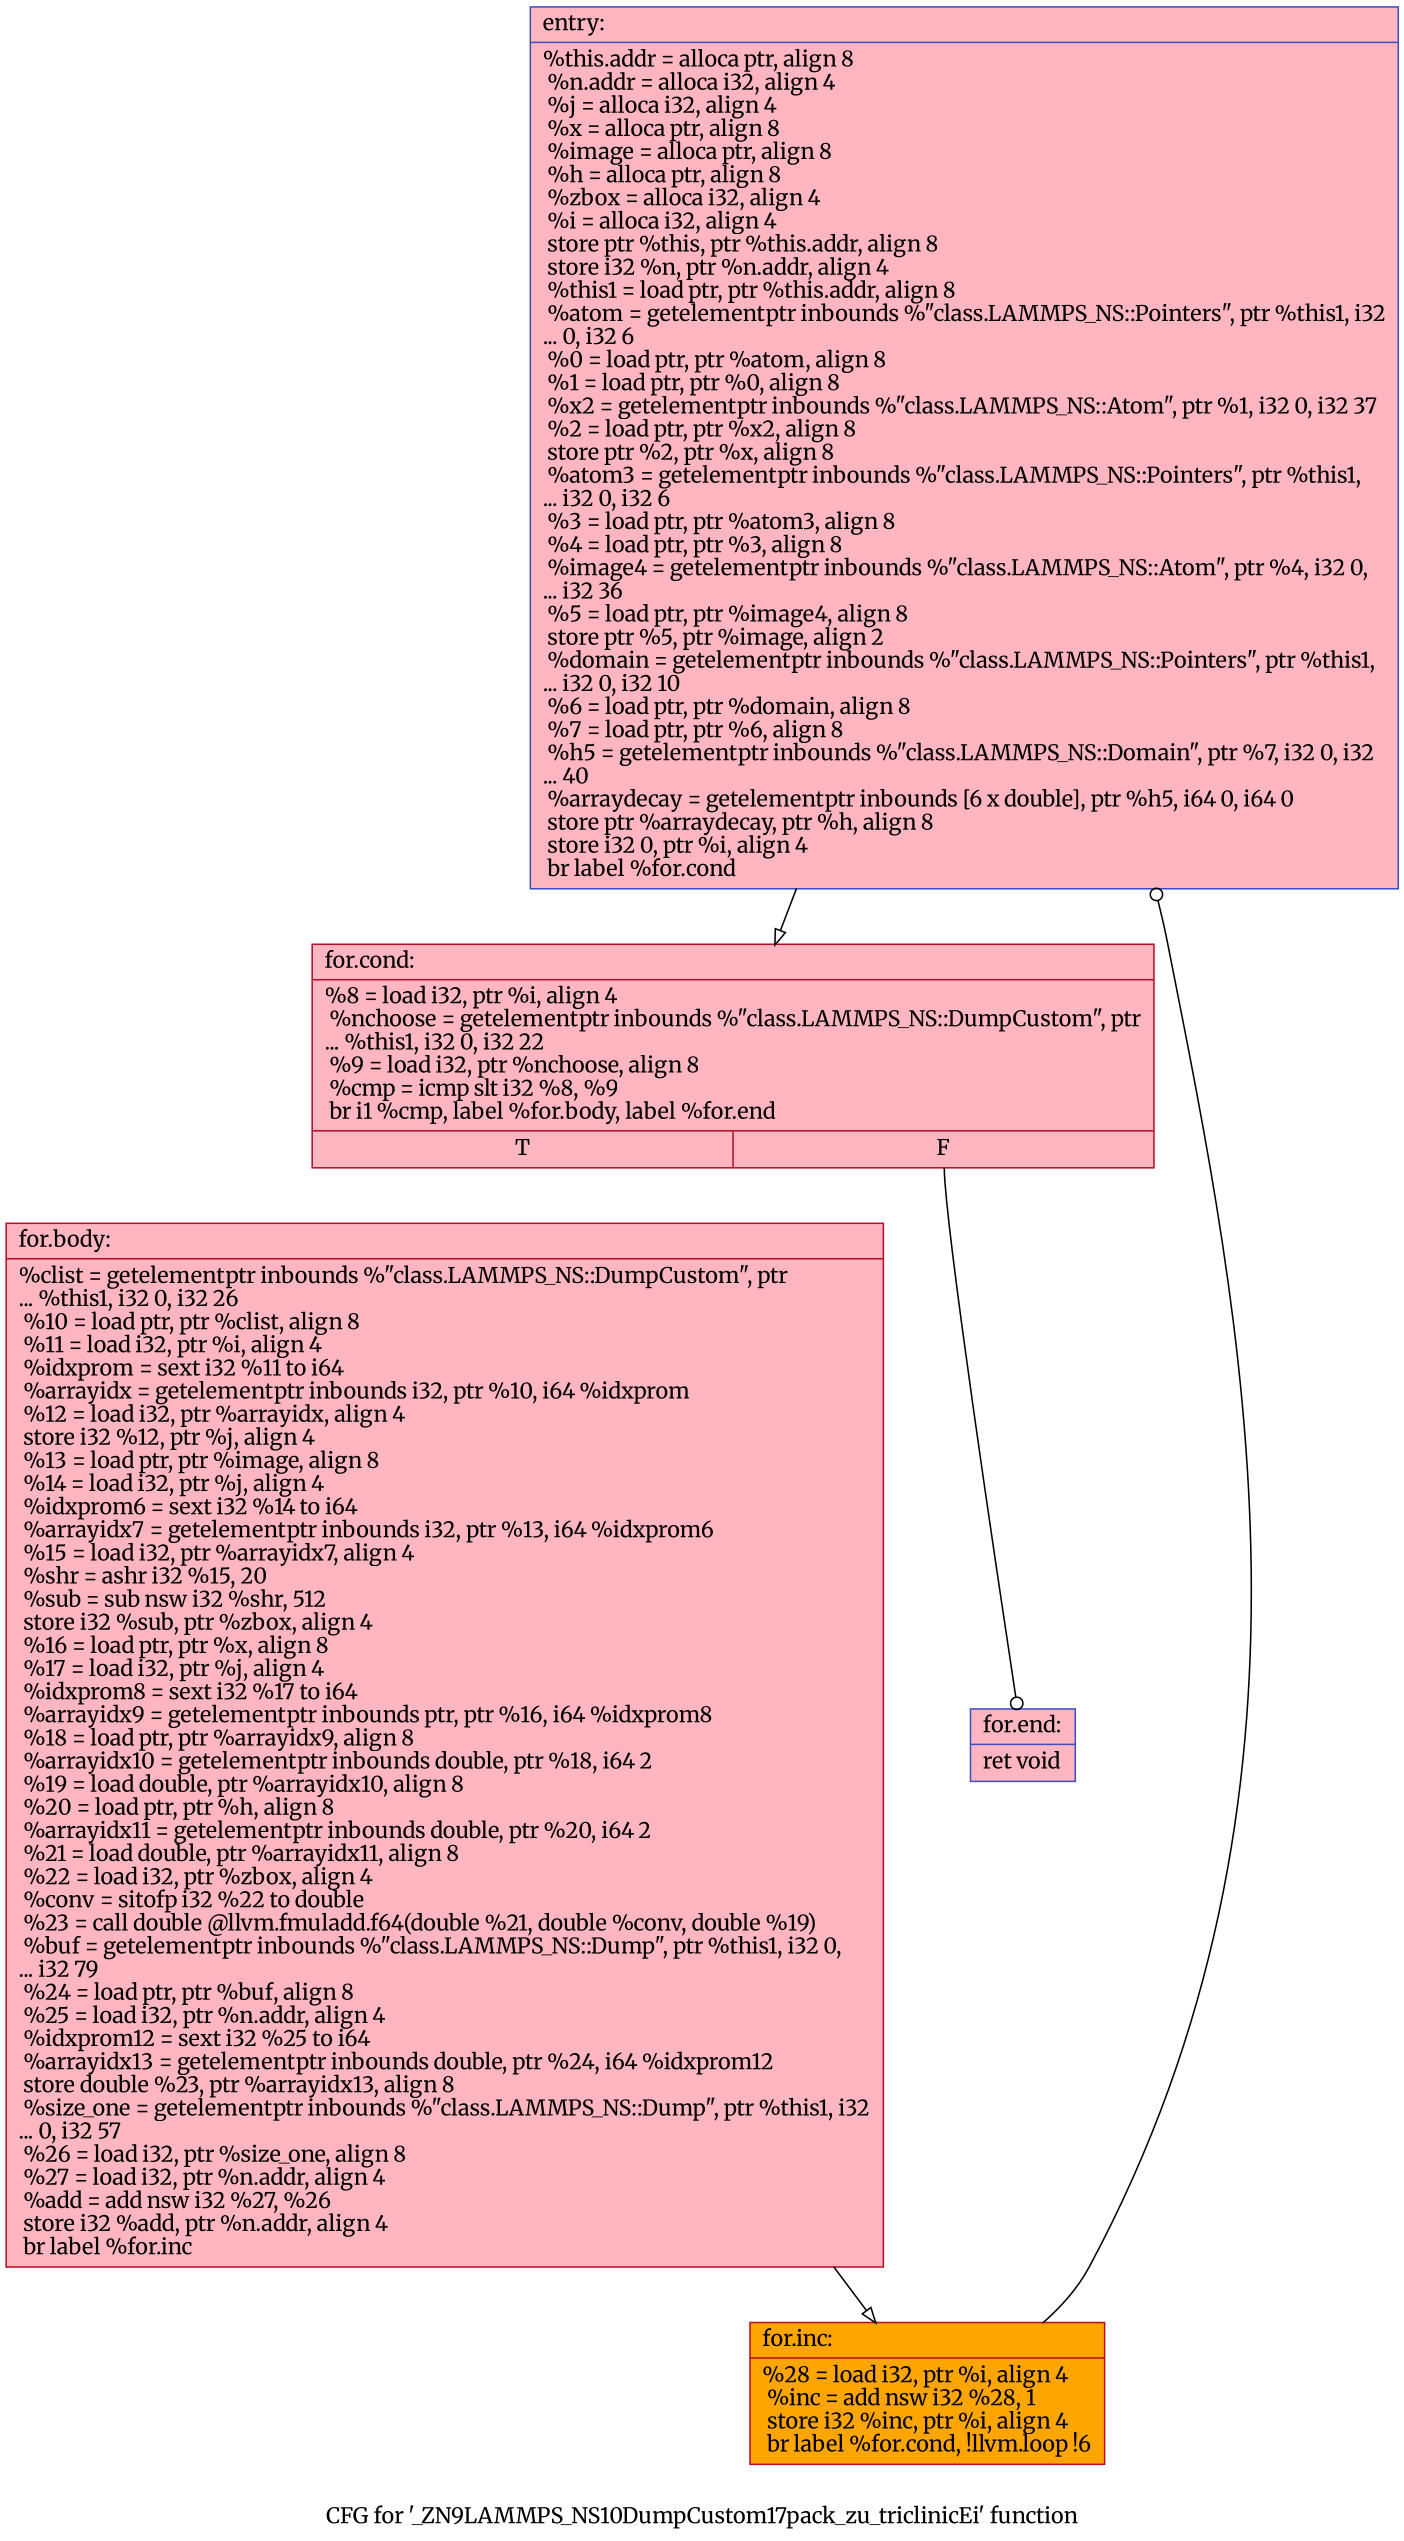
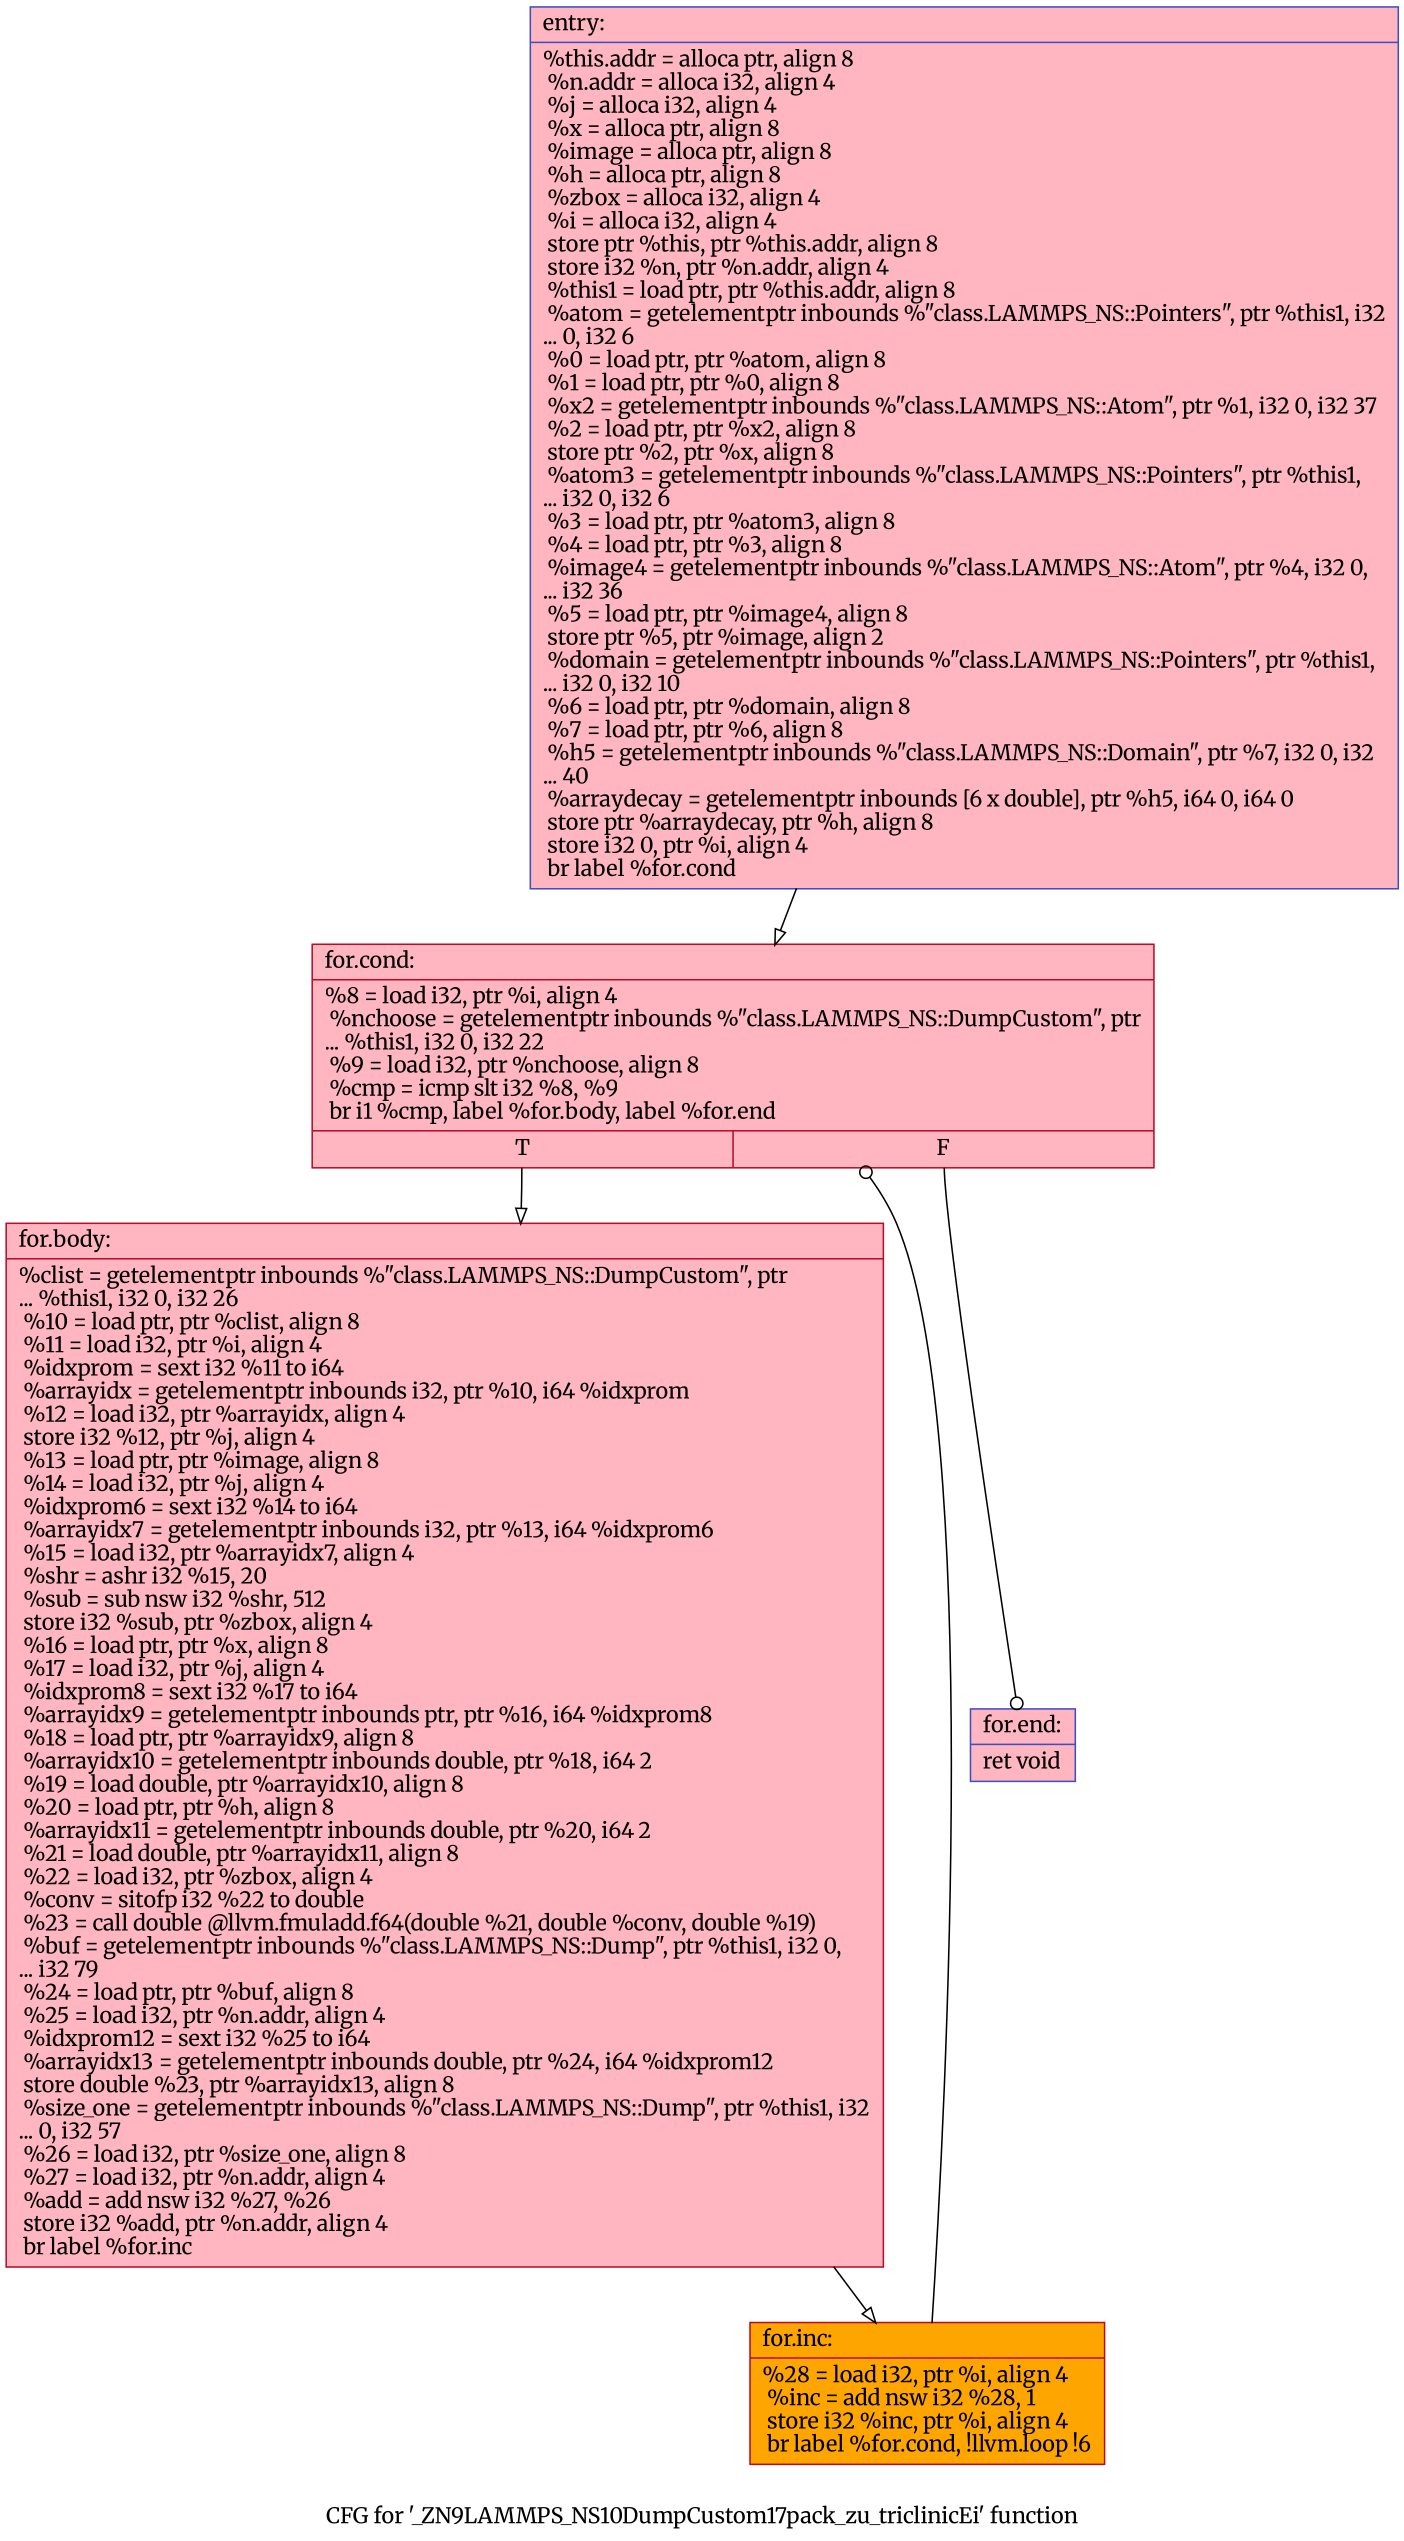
  digraph {
    fontname=Merriweather
    label="CFG for '_ZN9LAMMPS_NS10DumpCustom17pack_zu_triclinicEi' function"
    node [color="#b70d28ff" fillcolor=lightpink fontname=Merriweather shape=record style=filled]
    edge [arrowhead=onormal fontname=Merriweather]
    n1 [color="#3d50c3ff" label="{entry:\l|  %this.addr = alloca ptr, align 8\l  %n.addr = alloca i32, align 4\l  %j = alloca i32, align 4\l  %x = alloca ptr, align 8\l  %image = alloca ptr, align 8\l  %h = alloca ptr, align 8\l  %zbox = alloca i32, align 4\l  %i = alloca i32, align 4\l  store ptr %this, ptr %this.addr, align 8\l  store i32 %n, ptr %n.addr, align 4\l  %this1 = load ptr, ptr %this.addr, align 8\l  %atom = getelementptr inbounds %\"class.LAMMPS_NS::Pointers\", ptr %this1, i32\l... 0, i32 6\l  %0 = load ptr, ptr %atom, align 8\l  %1 = load ptr, ptr %0, align 8\l  %x2 = getelementptr inbounds %\"class.LAMMPS_NS::Atom\", ptr %1, i32 0, i32 37\l  %2 = load ptr, ptr %x2, align 8\l  store ptr %2, ptr %x, align 8\l  %atom3 = getelementptr inbounds %\"class.LAMMPS_NS::Pointers\", ptr %this1,\l... i32 0, i32 6\l  %3 = load ptr, ptr %atom3, align 8\l  %4 = load ptr, ptr %3, align 8\l  %image4 = getelementptr inbounds %\"class.LAMMPS_NS::Atom\", ptr %4, i32 0,\l... i32 36\l  %5 = load ptr, ptr %image4, align 8\l  store ptr %5, ptr %image, align 2\l  %domain = getelementptr inbounds %\"class.LAMMPS_NS::Pointers\", ptr %this1,\l... i32 0, i32 10\l  %6 = load ptr, ptr %domain, align 8\l  %7 = load ptr, ptr %6, align 8\l  %h5 = getelementptr inbounds %\"class.LAMMPS_NS::Domain\", ptr %7, i32 0, i32\l... 40\l  %arraydecay = getelementptr inbounds [6 x double], ptr %h5, i64 0, i64 0\l  store ptr %arraydecay, ptr %h, align 8\l  store i32 0, ptr %i, align 4\l  br label %for.cond\l}"]
    n2 [label="{for.cond:\l|  %8 = load i32, ptr %i, align 4\l  %nchoose = getelementptr inbounds %\"class.LAMMPS_NS::DumpCustom\", ptr\l... %this1, i32 0, i32 22\l  %9 = load i32, ptr %nchoose, align 8\l  %cmp = icmp slt i32 %8, %9\l  br i1 %cmp, label %for.body, label %for.end\l|{<s0>T|<s1>F}}"]
    n3 [label="{for.body:\l|  %clist = getelementptr inbounds %\"class.LAMMPS_NS::DumpCustom\", ptr\l... %this1, i32 0, i32 26\l  %10 = load ptr, ptr %clist, align 8\l  %11 = load i32, ptr %i, align 4\l  %idxprom = sext i32 %11 to i64\l  %arrayidx = getelementptr inbounds i32, ptr %10, i64 %idxprom\l  %12 = load i32, ptr %arrayidx, align 4\l  store i32 %12, ptr %j, align 4\l  %13 = load ptr, ptr %image, align 8\l  %14 = load i32, ptr %j, align 4\l  %idxprom6 = sext i32 %14 to i64\l  %arrayidx7 = getelementptr inbounds i32, ptr %13, i64 %idxprom6\l  %15 = load i32, ptr %arrayidx7, align 4\l  %shr = ashr i32 %15, 20\l  %sub = sub nsw i32 %shr, 512\l  store i32 %sub, ptr %zbox, align 4\l  %16 = load ptr, ptr %x, align 8\l  %17 = load i32, ptr %j, align 4\l  %idxprom8 = sext i32 %17 to i64\l  %arrayidx9 = getelementptr inbounds ptr, ptr %16, i64 %idxprom8\l  %18 = load ptr, ptr %arrayidx9, align 8\l  %arrayidx10 = getelementptr inbounds double, ptr %18, i64 2\l  %19 = load double, ptr %arrayidx10, align 8\l  %20 = load ptr, ptr %h, align 8\l  %arrayidx11 = getelementptr inbounds double, ptr %20, i64 2\l  %21 = load double, ptr %arrayidx11, align 8\l  %22 = load i32, ptr %zbox, align 4\l  %conv = sitofp i32 %22 to double\l  %23 = call double @llvm.fmuladd.f64(double %21, double %conv, double %19)\l  %buf = getelementptr inbounds %\"class.LAMMPS_NS::Dump\", ptr %this1, i32 0,\l... i32 79\l  %24 = load ptr, ptr %buf, align 8\l  %25 = load i32, ptr %n.addr, align 4\l  %idxprom12 = sext i32 %25 to i64\l  %arrayidx13 = getelementptr inbounds double, ptr %24, i64 %idxprom12\l  store double %23, ptr %arrayidx13, align 8\l  %size_one = getelementptr inbounds %\"class.LAMMPS_NS::Dump\", ptr %this1, i32\l... 0, i32 57\l  %26 = load i32, ptr %size_one, align 8\l  %27 = load i32, ptr %n.addr, align 4\l  %add = add nsw i32 %27, %26\l  store i32 %add, ptr %n.addr, align 4\l  br label %for.inc\l}"]
    n4 [color="#3d50c3ff" label="{for.end:\l|  ret void\l}"]
    n5 [fillcolor=orange label="{for.inc:\l|  %28 = load i32, ptr %i, align 4\l  %inc = add nsw i32 %28, 1\l  store i32 %inc, ptr %i, align 4\l  br label %for.cond, !llvm.loop !6\l}"]
    n1 -> n2
+   n2 -> n3 [tailport=s0]
    n2 -> n4 [arrowhead=odot tailport=s1]
    n3 -> n5
-   n5 -> n1 [arrowhead=odot]
+   n5 -> n2 [arrowhead=odot]
  }
